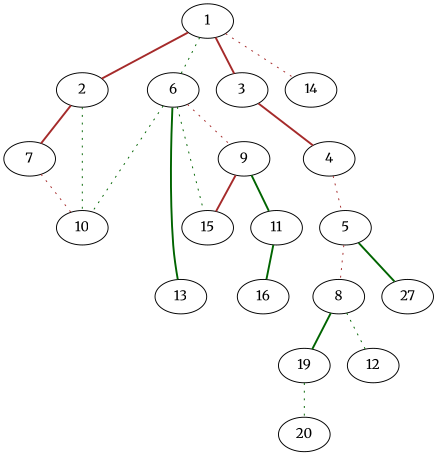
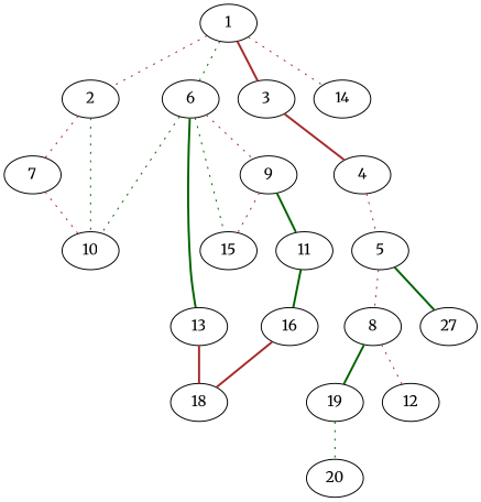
  graph {
    fontname=Merriweather
    node [fontname=Merriweather]
    edge [color=brown fontname=Merriweather style=dotted]
    1
    2
    3
    6
    14
    7
    10
    4
    9
    13
    15
    5
    11
+   18
    8
    n16 [label=27]
    12
    19
    20
    16
-   1 -- 2 [style=bold]
+   1 -- 2
    1 -- 3 [style=bold]
    1 -- 6 [color=darkgreen]
    1 -- 14
-   2 -- 7 [style=bold]
+   2 -- 7
    2 -- 10 [color=darkgreen]
    3 -- 4 [style=bold]
    6 -- 10 [color=darkgreen]
    6 -- 9
    6 -- 13 [color=darkgreen style=bold]
    6 -- 15 [color=darkgreen]
    7 -- 10
    4 -- 5
-   9 -- 15 [style=bold]
+   9 -- 15
    9 -- 11 [color=darkgreen style=bold]
+   13 -- 18 [style=bold]
    5 -- 8
    5 -- n16 [color=darkgreen style=bold]
    11 -- 16 [color=darkgreen style=bold]
-   8 -- 12 [color=darkgreen]
+   8 -- 12
    8 -- 19 [color=darkgreen style=bold]
    19 -- 20 [color=darkgreen]
+   16 -- 18 [style=bold]
  }
